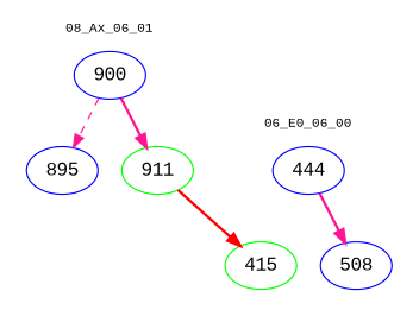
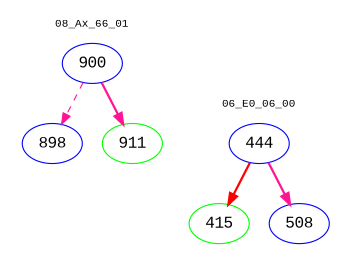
  digraph {
    fontname="Liberation Mono"
    node [color=blue fontname="Liberation Mono"]
    edge [color=deeppink fontname="Liberation Mono" style=bold]
    n1 [label=900]
-   n2 [label=895]
+   n2 [label=898]
    n3 [color=green label=911]
    n4 [label=444]
    n5 [color=green label=415]
    n6 [label=508]
    subgraph cluster_1 {
      color=white
      fontsize=10
-     label="08_Ax_06_01"
+     label="08_Ax_66_01"
      n1
      n2
      n3
    }
    subgraph cluster_2 {
      color=white
      fontsize=10
      label="06_E0_06_00"
      n4
      n5
      n6
    }
    n1 -> n2 [style=dashed]
    n1 -> n3
-   n3 -> n5 [color=red]
+   n4 -> n5 [color=red]
    n4 -> n6
  }
